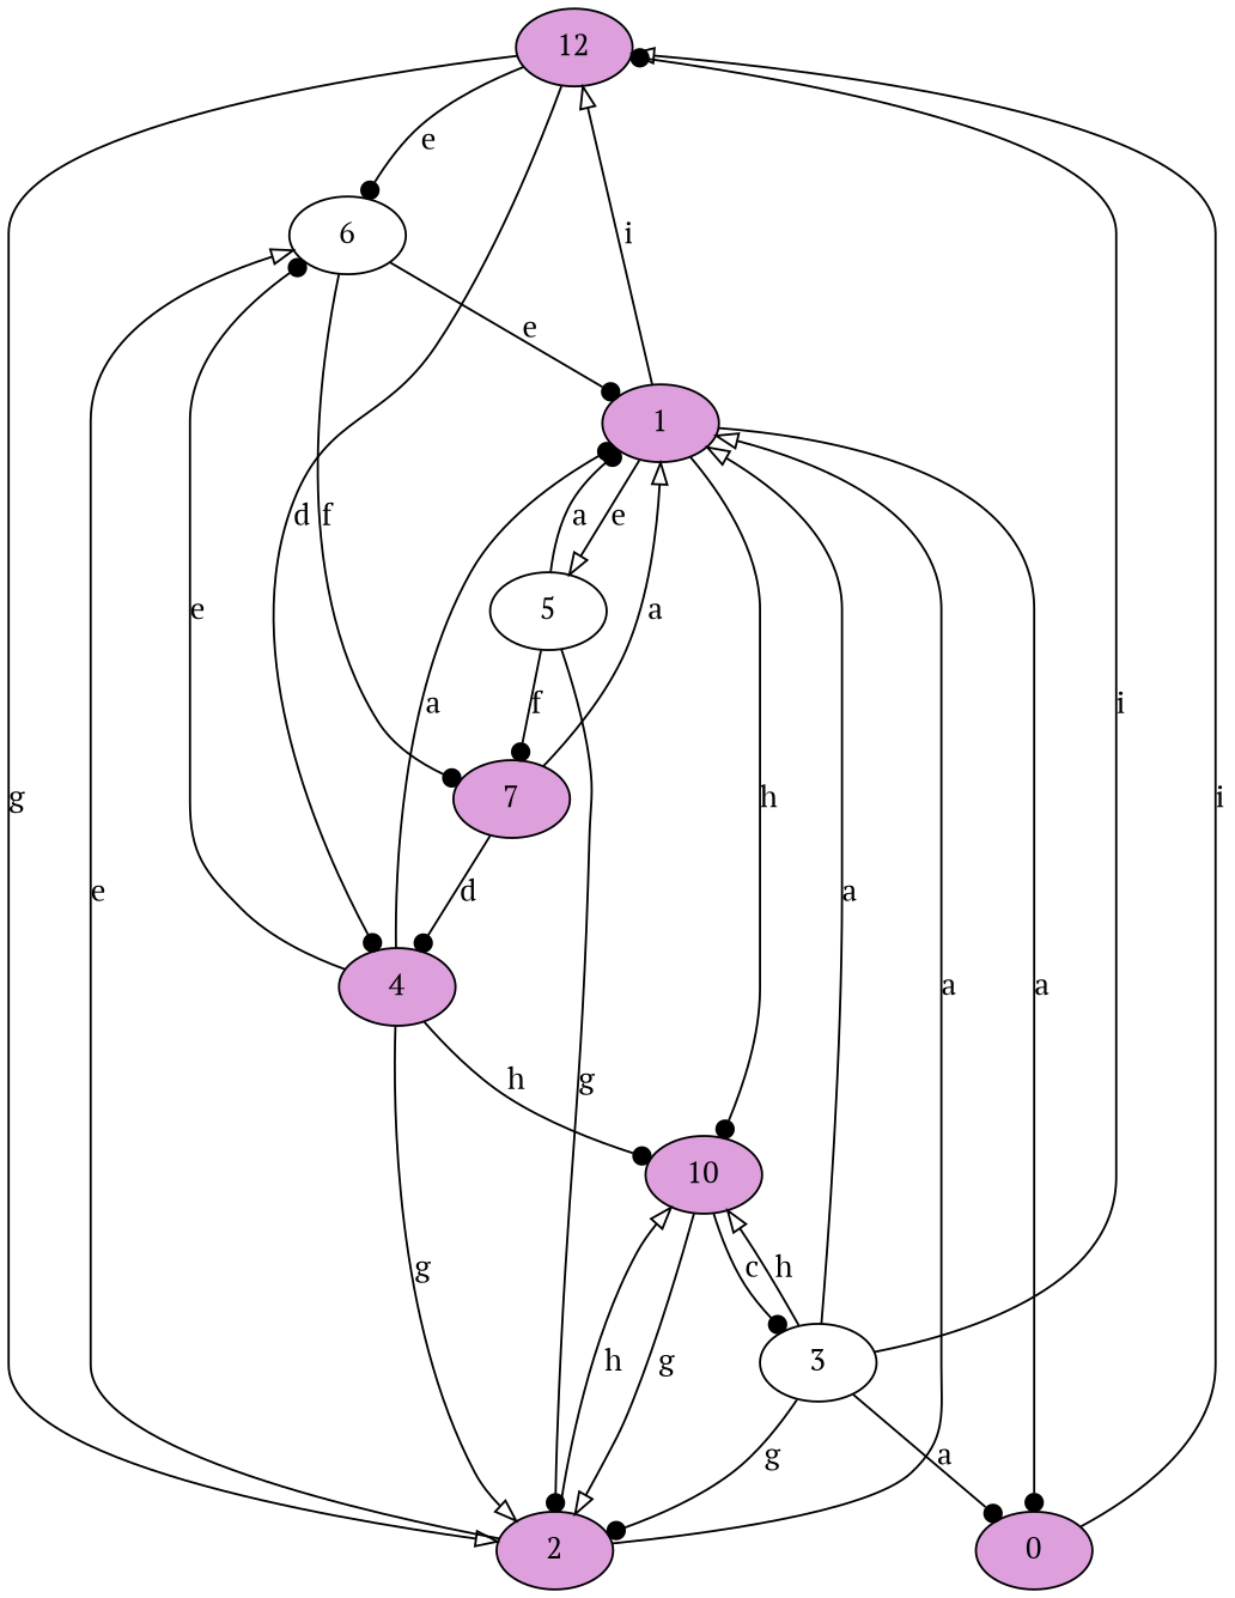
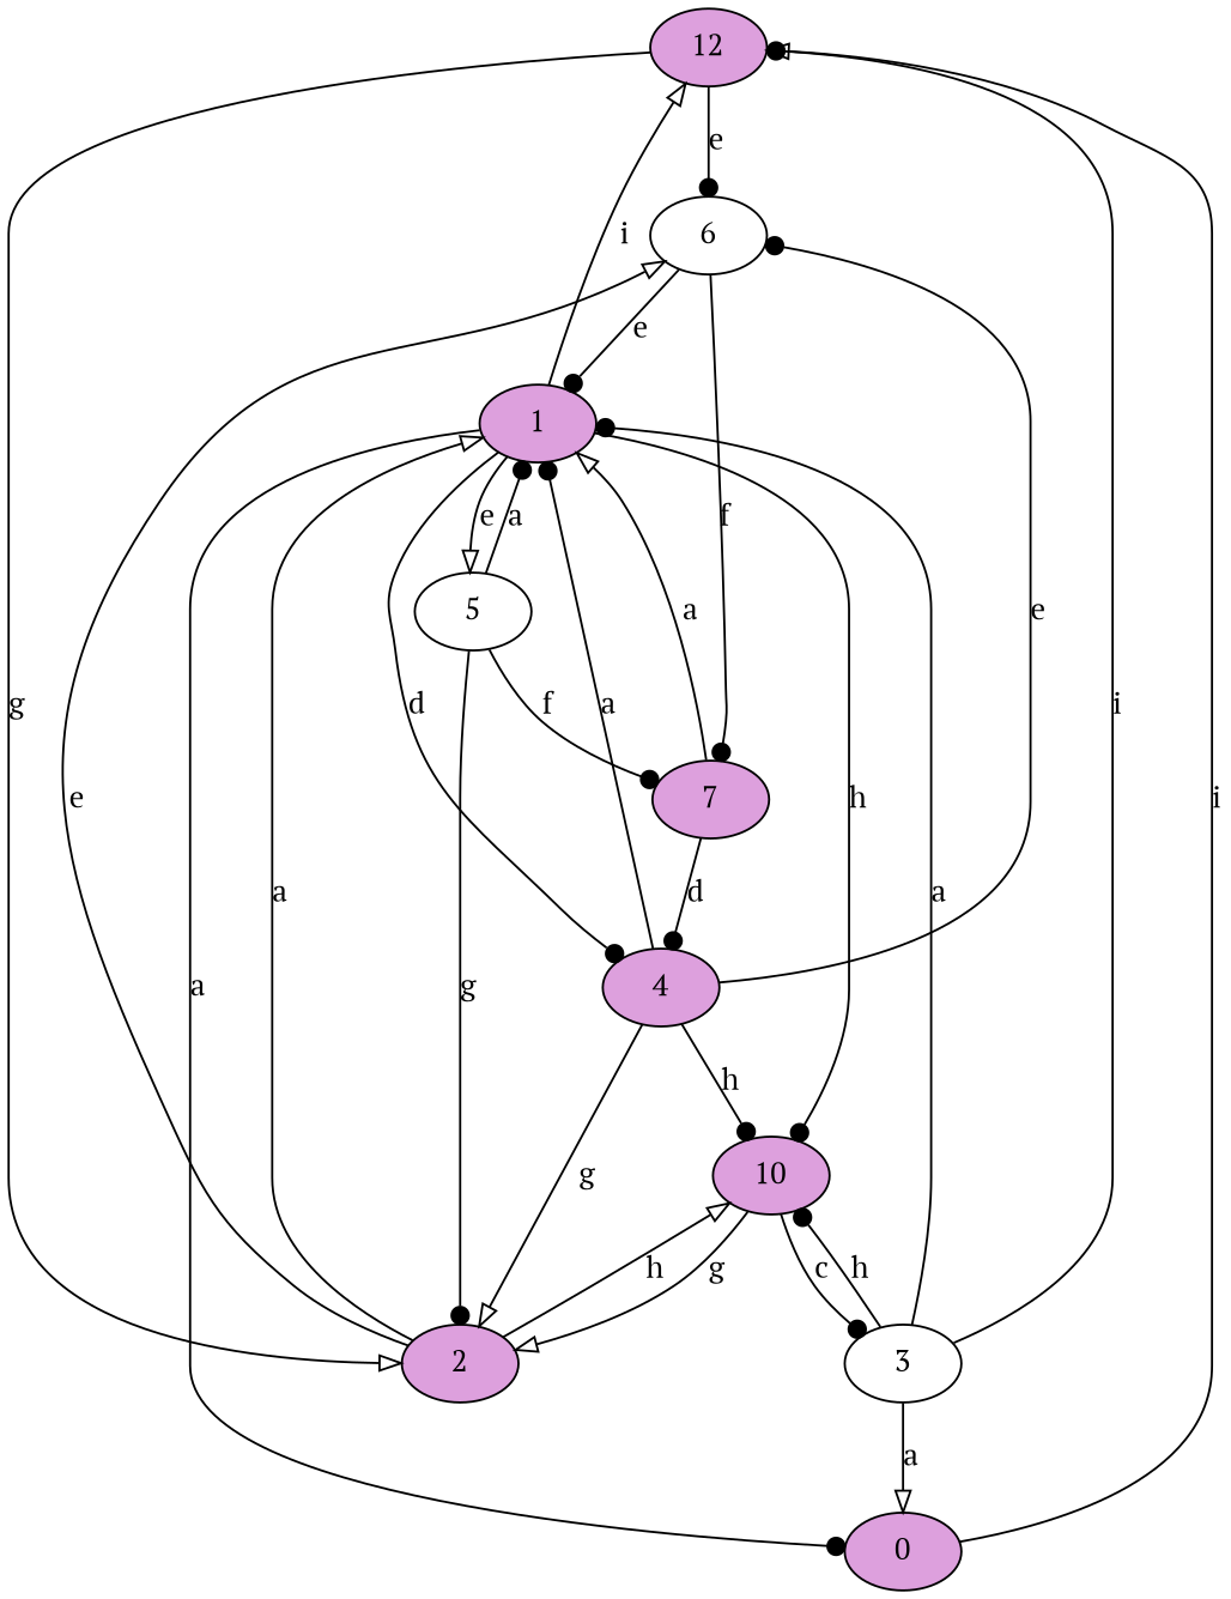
  strict digraph {
    fontname="PT Serif"
    node [fillcolor=plum fontname="PT Serif" style=filled]
    edge [arrowhead=dot fontname="PT Serif"]
    n1 [label=12]
    0
    6 [fillcolor=white]
    n4 [label=2]
    1
    4
    5 [fillcolor=white]
    10
    7
    3 [fillcolor=white]
    n1 -> 6 [label=e]
    n1 -> n4 [arrowhead=onormal label=g]
    0 -> n1 [arrowhead=onormal label=i]
    6 -> 1 [label=e]
    6 -> 7 [label=f]
    n4 -> 6 [arrowhead=onormal label=e]
    n4 -> 1 [arrowhead=onormal label=a]
    n4 -> 10 [arrowhead=onormal label=h]
    1 -> n1 [arrowhead=onormal label=i]
    1 -> 0 [label=a]
-   n1 -> 4 [label=d]
+   1 -> 4 [label=d]
    1 -> 5 [arrowhead=onormal label=e]
    1 -> 10 [label=h]
    4 -> 6 [label=e]
    4 -> n4 [arrowhead=onormal label=g]
    4 -> 1 [label=a]
    4 -> 10 [label=h]
    5 -> n4 [label=g]
    5 -> 1 [label=a]
    5 -> 7 [label=f]
    10 -> n4 [arrowhead=onormal label=g]
    10 -> 3 [label=c]
    7 -> 1 [arrowhead=onormal label=a]
    7 -> 4 [label=d]
    3 -> n1 [label=i]
-   3 -> 0 [label=a]
-   3 -> n4 [label=g]
-   3 -> 1 [arrowhead=onormal label=a]
-   3 -> 10 [arrowhead=onormal label=h]
+   3 -> 0 [arrowhead=onormal label=a]
+   3 -> 1 [label=a]
+   3 -> 10 [label=h]
  }
